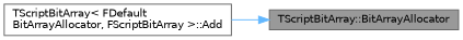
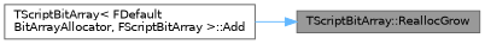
  digraph {
    rankdir=RL
    fontname="DejaVu Sans"
    node [fontname="DejaVu Sans" fontsize=10 shape=box style=filled]
-   n1 [color=gray40 fillcolor=grey60 fontcolor=black height=0.2 label="TScriptBitArray::BitArrayAllocator" width=0.4]
+   n1 [color=gray40 fillcolor=grey60 fontcolor=black height=0.2 label="TScriptBitArray::ReallocGrow" width=0.4]
    n2 [color=grey40 fillcolor=white height=0.2 label="TScriptBitArray\< FDefault\lBitArrayAllocator, FScriptBitArray \>::Add" width=0.4]
    n1 -> n2 [color=steelblue1 dir=back fontname="DejaVu Sans" fontsize=10 labelfontname=Helvetica labelfontsize=10 style=solid]
  }
